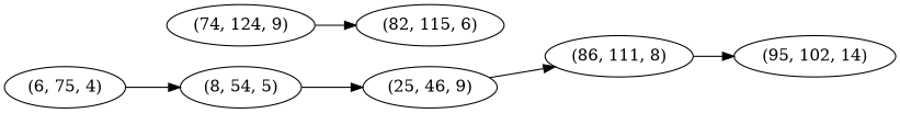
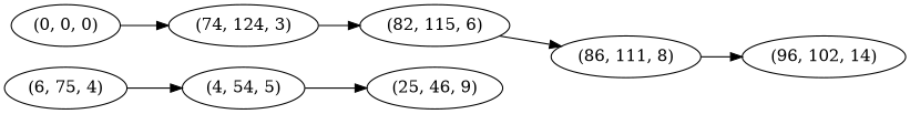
  digraph {
    rankdir=LR
-   "(74, 124, 3)" [label="(74, 124, 9)"]
+   "(0, 0, 0)"
+   "(74, 124, 3)"
    "(82, 115, 6)"
    n4 [label="(6, 75, 4)"]
-   "(8, 54, 5)"
+   "(8, 54, 5)" [label="(4, 54, 5)"]
    "(25, 46, 9)"
    "(86, 111, 8)"
-   "(95, 102, 14)"
+   "(95, 102, 14)" [label="(96, 102, 14)"]
+   "(0, 0, 0)" -> "(74, 124, 3)"
    "(74, 124, 3)" -> "(82, 115, 6)"
-   "(25, 46, 9)" -> "(86, 111, 8)"
+   "(82, 115, 6)" -> "(86, 111, 8)"
    n4 -> "(8, 54, 5)"
    "(8, 54, 5)" -> "(25, 46, 9)"
    "(86, 111, 8)" -> "(95, 102, 14)"
  }
